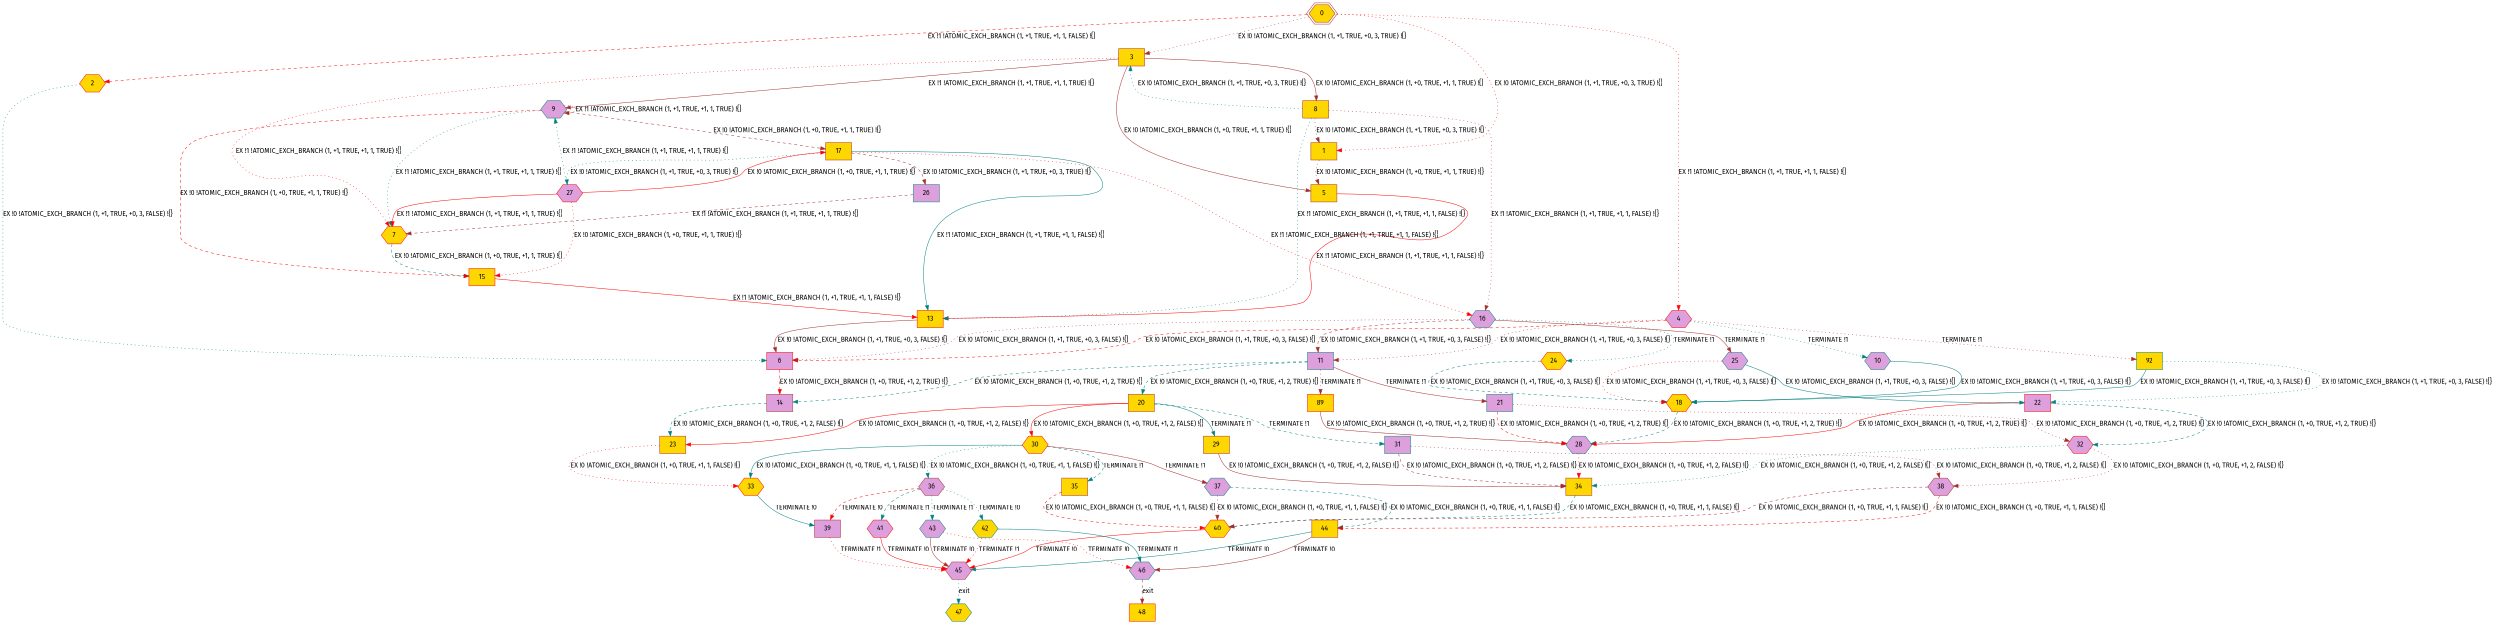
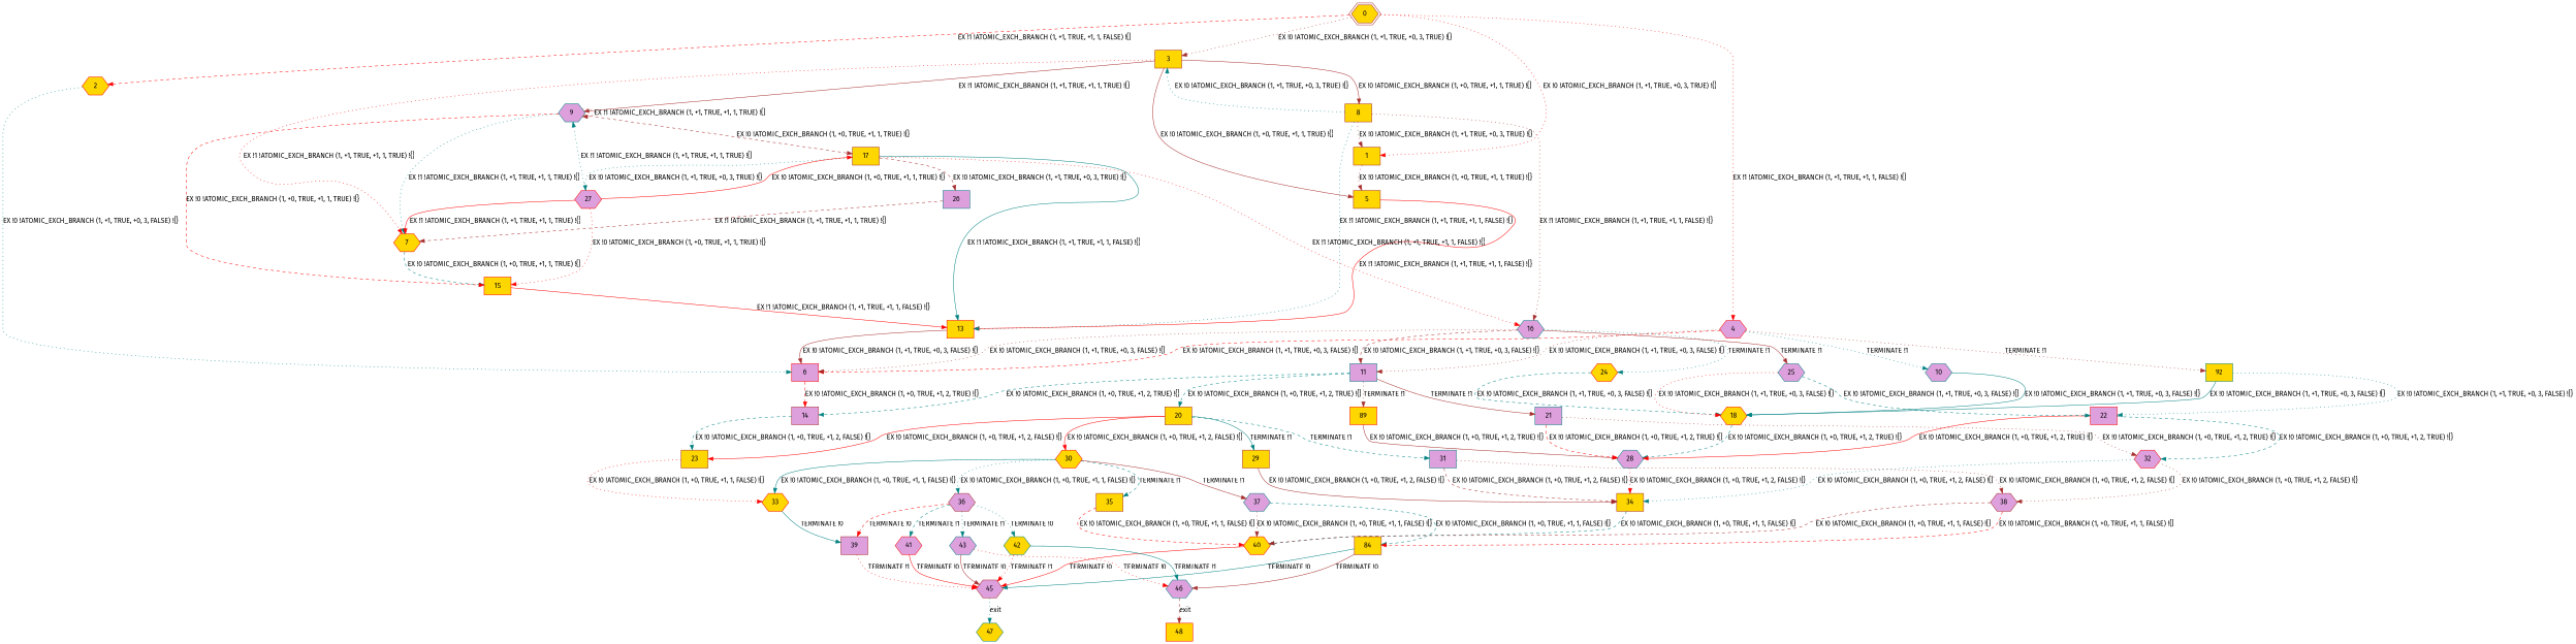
  digraph {
    fontname="Fira Sans"
    node [color=brown fillcolor=gold fontname="Fira Sans" shape=hexagon style=filled]
    edge [color=teal fontname="Fira Sans" style=dotted]
    0 [peripheries=2]
    1 [shape=box]
    2 [color=red]
    3 [shape=box]
    4 [color=red fillcolor=plum]
    5 [shape=box]
    6 [color=red fillcolor=plum shape=box]
    7 [color=red]
    8 [shape=box]
    9 [color=teal fillcolor=plum]
    10 [color=teal fillcolor=plum]
    11 [color=teal fillcolor=plum shape=box]
    n13 [color=teal label=92 shape=box]
    13 [color=red shape=box]
    14 [fillcolor=plum shape=box]
    15 [color=red shape=box]
    16 [color=teal fillcolor=plum]
    17 [shape=box]
    18 [color=red]
    n20 [color=red label=89 shape=box]
    20 [shape=box]
    21 [color=teal fillcolor=plum shape=box]
    22 [color=red fillcolor=plum shape=box]
    23 [shape=box]
    24 [color=red]
    25 [color=teal fillcolor=plum]
    26 [color=teal fillcolor=plum shape=box]
    27 [color=red fillcolor=plum]
    28 [color=teal fillcolor=plum]
    29 [shape=box]
    30 [color=red]
    31 [color=teal fillcolor=plum shape=box]
    32 [color=red fillcolor=plum]
    33 [color=red]
    34 [shape=box]
    35 [shape=box]
    36 [fillcolor=plum]
    37 [color=teal fillcolor=plum]
    38 [fillcolor=plum]
    39 [fillcolor=plum shape=box]
    40 [color=red]
    41 [color=red fillcolor=plum]
    42 [color=teal]
    43 [color=teal fillcolor=plum]
-   44 [shape=box]
+   44 [shape=box label=84]
    45 [fillcolor=plum]
    46 [color=teal fillcolor=plum]
    47 [color=teal]
    48 [color=red shape=box]
    0 -> 1 [color=red label="EX !0 !ATOMIC_EXCH_BRANCH (1, +1, TRUE, +0, 3, TRUE) !{}"]
    0 -> 2 [color=red label="EX !1 !ATOMIC_EXCH_BRANCH (1, +1, TRUE, +1, 1, FALSE) !{}" style=dashed]
    0 -> 3 [color=brown label="EX !0 !ATOMIC_EXCH_BRANCH (1, +1, TRUE, +0, 3, TRUE) !{}"]
    0 -> 4 [color=red label="EX !1 !ATOMIC_EXCH_BRANCH (1, +1, TRUE, +1, 1, FALSE) !{}"]
    1 -> 5 [color=brown label="EX !0 !ATOMIC_EXCH_BRANCH (1, +0, TRUE, +1, 1, TRUE) !{}"]
    2 -> 6 [label="EX !0 !ATOMIC_EXCH_BRANCH (1, +1, TRUE, +0, 3, FALSE) !{}"]
    3 -> 5 [color=brown label="EX !0 !ATOMIC_EXCH_BRANCH (1, +0, TRUE, +1, 1, TRUE) !{}" style=solid]
    3 -> 7 [color=red label="EX !1 !ATOMIC_EXCH_BRANCH (1, +1, TRUE, +1, 1, TRUE) !{}"]
    3 -> 8 [color=brown label="EX !0 !ATOMIC_EXCH_BRANCH (1, +0, TRUE, +1, 1, TRUE) !{}" style=solid]
    3 -> 9 [color=brown label="EX !1 !ATOMIC_EXCH_BRANCH (1, +1, TRUE, +1, 1, TRUE) !{}" style=solid]
    4 -> 6 [color=red label="EX !0 !ATOMIC_EXCH_BRANCH (1, +1, TRUE, +0, 3, FALSE) !{}" style=dashed]
    4 -> 10 [label="TERMINATE !1"]
    4 -> 11 [color=brown label="EX !0 !ATOMIC_EXCH_BRANCH (1, +1, TRUE, +0, 3, FALSE) !{}"]
    4 -> n13 [color=brown label="TERMINATE !1"]
    5 -> 13 [color=red label="EX !1 !ATOMIC_EXCH_BRANCH (1, +1, TRUE, +1, 1, FALSE) !{}" style=solid]
    6 -> 14 [color=red label="EX !0 !ATOMIC_EXCH_BRANCH (1, +0, TRUE, +1, 2, TRUE) !{}" style=dashed]
    7 -> 15 [label="EX !0 !ATOMIC_EXCH_BRANCH (1, +0, TRUE, +1, 1, TRUE) !{}" style=dashed]
    8 -> 1 [color=brown label="EX !0 !ATOMIC_EXCH_BRANCH (1, +1, TRUE, +0, 3, TRUE) !{}"]
    8 -> 3 [label="EX !0 !ATOMIC_EXCH_BRANCH (1, +1, TRUE, +0, 3, TRUE) !{}"]
    8 -> 13 [label="EX !1 !ATOMIC_EXCH_BRANCH (1, +1, TRUE, +1, 1, FALSE) !{}"]
    8 -> 16 [color=brown label="EX !1 !ATOMIC_EXCH_BRANCH (1, +1, TRUE, +1, 1, FALSE) !{}"]
    9 -> 7 [label="EX !1 !ATOMIC_EXCH_BRANCH (1, +1, TRUE, +1, 1, TRUE) !{}"]
    9 -> 9 [color=brown label="EX !1 !ATOMIC_EXCH_BRANCH (1, +1, TRUE, +1, 1, TRUE) !{}"]
    9 -> 15 [color=red label="EX !0 !ATOMIC_EXCH_BRANCH (1, +0, TRUE, +1, 1, TRUE) !{}" style=dashed]
    9 -> 17 [color=brown label="EX !0 !ATOMIC_EXCH_BRANCH (1, +0, TRUE, +1, 1, TRUE) !{}" style=dashed]
    10 -> 18 [label="EX !0 !ATOMIC_EXCH_BRANCH (1, +1, TRUE, +0, 3, FALSE) !{}" style=solid]
    11 -> 14 [label="EX !0 !ATOMIC_EXCH_BRANCH (1, +0, TRUE, +1, 2, TRUE) !{}" style=dashed]
    11 -> n20 [color=brown label="TERMINATE !1"]
    11 -> 20 [label="EX !0 !ATOMIC_EXCH_BRANCH (1, +0, TRUE, +1, 2, TRUE) !{}" style=dashed]
    11 -> 21 [color=brown label="TERMINATE !1" style=solid]
    n13 -> 18 [label="EX !0 !ATOMIC_EXCH_BRANCH (1, +1, TRUE, +0, 3, FALSE) !{}" style=solid]
    n13 -> 22 [label="EX !0 !ATOMIC_EXCH_BRANCH (1, +1, TRUE, +0, 3, FALSE) !{}"]
    13 -> 6 [color=brown label="EX !0 !ATOMIC_EXCH_BRANCH (1, +1, TRUE, +0, 3, FALSE) !{}" style=solid]
    14 -> 23 [label="EX !0 !ATOMIC_EXCH_BRANCH (1, +0, TRUE, +1, 2, FALSE) !{}" style=dashed]
    15 -> 13 [color=red label="EX !1 !ATOMIC_EXCH_BRANCH (1, +1, TRUE, +1, 1, FALSE) !{}" style=solid]
    16 -> 6 [color=brown label="EX !0 !ATOMIC_EXCH_BRANCH (1, +1, TRUE, +0, 3, FALSE) !{}"]
    16 -> 11 [color=brown label="EX !0 !ATOMIC_EXCH_BRANCH (1, +1, TRUE, +0, 3, FALSE) !{}" style=dashed]
    16 -> 24 [label="TERMINATE !1"]
    16 -> 25 [color=brown label="TERMINATE !1" style=solid]
    17 -> 13 [label="EX !1 !ATOMIC_EXCH_BRANCH (1, +1, TRUE, +1, 1, FALSE) !{}" style=solid]
    17 -> 16 [color=red label="EX !1 !ATOMIC_EXCH_BRANCH (1, +1, TRUE, +1, 1, FALSE) !{}"]
    17 -> 26 [color=brown label="EX !0 !ATOMIC_EXCH_BRANCH (1, +1, TRUE, +0, 3, TRUE) !{}" style=dashed]
    17 -> 27 [label="EX !0 !ATOMIC_EXCH_BRANCH (1, +1, TRUE, +0, 3, TRUE) !{}"]
    18 -> 28 [label="EX !0 !ATOMIC_EXCH_BRANCH (1, +0, TRUE, +1, 2, TRUE) !{}" style=dashed]
    n20 -> 28 [color=brown label="EX !0 !ATOMIC_EXCH_BRANCH (1, +0, TRUE, +1, 2, TRUE) !{}" style=solid]
    20 -> 23 [color=red label="EX !0 !ATOMIC_EXCH_BRANCH (1, +0, TRUE, +1, 2, FALSE) !{}" style=solid]
    20 -> 29 [label="TERMINATE !1" style=solid]
    20 -> 30 [color=red label="EX !0 !ATOMIC_EXCH_BRANCH (1, +0, TRUE, +1, 2, FALSE) !{}" style=solid]
    20 -> 31 [label="TERMINATE !1" style=dashed]
    21 -> 28 [color=red label="EX !0 !ATOMIC_EXCH_BRANCH (1, +0, TRUE, +1, 2, TRUE) !{}" style=dashed]
    21 -> 32 [color=brown label="EX !0 !ATOMIC_EXCH_BRANCH (1, +0, TRUE, +1, 2, TRUE) !{}"]
    22 -> 28 [color=red label="EX !0 !ATOMIC_EXCH_BRANCH (1, +0, TRUE, +1, 2, TRUE) !{}" style=solid]
    22 -> 32 [label="EX !0 !ATOMIC_EXCH_BRANCH (1, +0, TRUE, +1, 2, TRUE) !{}" style=dashed]
    23 -> 33 [color=red label="EX !0 !ATOMIC_EXCH_BRANCH (1, +0, TRUE, +1, 1, FALSE) !{}"]
    24 -> 18 [label="EX !0 !ATOMIC_EXCH_BRANCH (1, +1, TRUE, +0, 3, FALSE) !{}" style=dashed]
    25 -> 18 [color=red label="EX !0 !ATOMIC_EXCH_BRANCH (1, +1, TRUE, +0, 3, FALSE) !{}"]
-   25 -> 22 [label="EX !0 !ATOMIC_EXCH_BRANCH (1, +1, TRUE, +0, 3, FALSE) !{}" style=solid]
+   25 -> 22 [label="EX !0 !ATOMIC_EXCH_BRANCH (1, +1, TRUE, +0, 3, FALSE) !{}" style=dashed]
    26 -> 7 [color=brown label="EX !1 !ATOMIC_EXCH_BRANCH (1, +1, TRUE, +1, 1, TRUE) !{}" style=dashed]
    27 -> 7 [color=red label="EX !1 !ATOMIC_EXCH_BRANCH (1, +1, TRUE, +1, 1, TRUE) !{}" style=solid]
    27 -> 9 [label="EX !1 !ATOMIC_EXCH_BRANCH (1, +1, TRUE, +1, 1, TRUE) !{}"]
    27 -> 15 [color=red label="EX !0 !ATOMIC_EXCH_BRANCH (1, +0, TRUE, +1, 1, TRUE) !{}"]
    27 -> 17 [color=red label="EX !0 !ATOMIC_EXCH_BRANCH (1, +0, TRUE, +1, 1, TRUE) !{}" style=solid]
    28 -> 34 [color=red label="EX !0 !ATOMIC_EXCH_BRANCH (1, +0, TRUE, +1, 2, FALSE) !{}"]
    29 -> 34 [color=brown label="EX !0 !ATOMIC_EXCH_BRANCH (1, +0, TRUE, +1, 2, FALSE) !{}" style=solid]
    30 -> 33 [label="EX !0 !ATOMIC_EXCH_BRANCH (1, +0, TRUE, +1, 1, FALSE) !{}" style=solid]
    30 -> 35 [label="TERMINATE !1" style=dashed]
    30 -> 36 [label="EX !0 !ATOMIC_EXCH_BRANCH (1, +0, TRUE, +1, 1, FALSE) !{}"]
    30 -> 37 [color=brown label="TERMINATE !1" style=solid]
    31 -> 34 [color=brown label="EX !0 !ATOMIC_EXCH_BRANCH (1, +0, TRUE, +1, 2, FALSE) !{}" style=dashed]
    31 -> 38 [color=brown label="EX !0 !ATOMIC_EXCH_BRANCH (1, +0, TRUE, +1, 2, FALSE) !{}"]
    32 -> 34 [label="EX !0 !ATOMIC_EXCH_BRANCH (1, +0, TRUE, +1, 2, FALSE) !{}"]
    32 -> 38 [color=brown label="EX !0 !ATOMIC_EXCH_BRANCH (1, +0, TRUE, +1, 2, FALSE) !{}"]
    33 -> 39 [label="TERMINATE !0" style=solid]
    34 -> 40 [label="EX !0 !ATOMIC_EXCH_BRANCH (1, +0, TRUE, +1, 1, FALSE) !{}" style=dashed]
    35 -> 40 [color=red label="EX !0 !ATOMIC_EXCH_BRANCH (1, +0, TRUE, +1, 1, FALSE) !{}" style=dashed]
    36 -> 39 [color=red label="TERMINATE !0" style=dashed]
    36 -> 41 [label="TERMINATE !1" style=dashed]
    36 -> 42 [label="TERMINATE !0"]
    36 -> 43 [label="TERMINATE !1"]
    37 -> 40 [color=brown label="EX !0 !ATOMIC_EXCH_BRANCH (1, +0, TRUE, +1, 1, FALSE) !{}"]
    37 -> 44 [label="EX !0 !ATOMIC_EXCH_BRANCH (1, +0, TRUE, +1, 1, FALSE) !{}" style=dashed]
    38 -> 40 [color=brown label="EX !0 !ATOMIC_EXCH_BRANCH (1, +0, TRUE, +1, 1, FALSE) !{}" style=dashed]
    38 -> 44 [color=red label="EX !0 !ATOMIC_EXCH_BRANCH (1, +0, TRUE, +1, 1, FALSE) !{}" style=dashed]
    39 -> 45 [color=red label="TERMINATE !1"]
    40 -> 45 [color=red label="TERMINATE !0" style=solid]
    41 -> 45 [color=red label="TERMINATE !0" style=solid]
    42 -> 45 [color=red label="TERMINATE !1"]
    42 -> 46 [label="TERMINATE !1" style=solid]
    43 -> 45 [color=brown label="TERMINATE !0" style=solid]
    43 -> 46 [color=red label="TERMINATE !0"]
    44 -> 45 [label="TERMINATE !0" style=solid]
    44 -> 46 [color=brown label="TERMINATE !0" style=solid]
    45 -> 47 [label=exit]
    46 -> 48 [color=brown label=exit style=dashed]
  }
